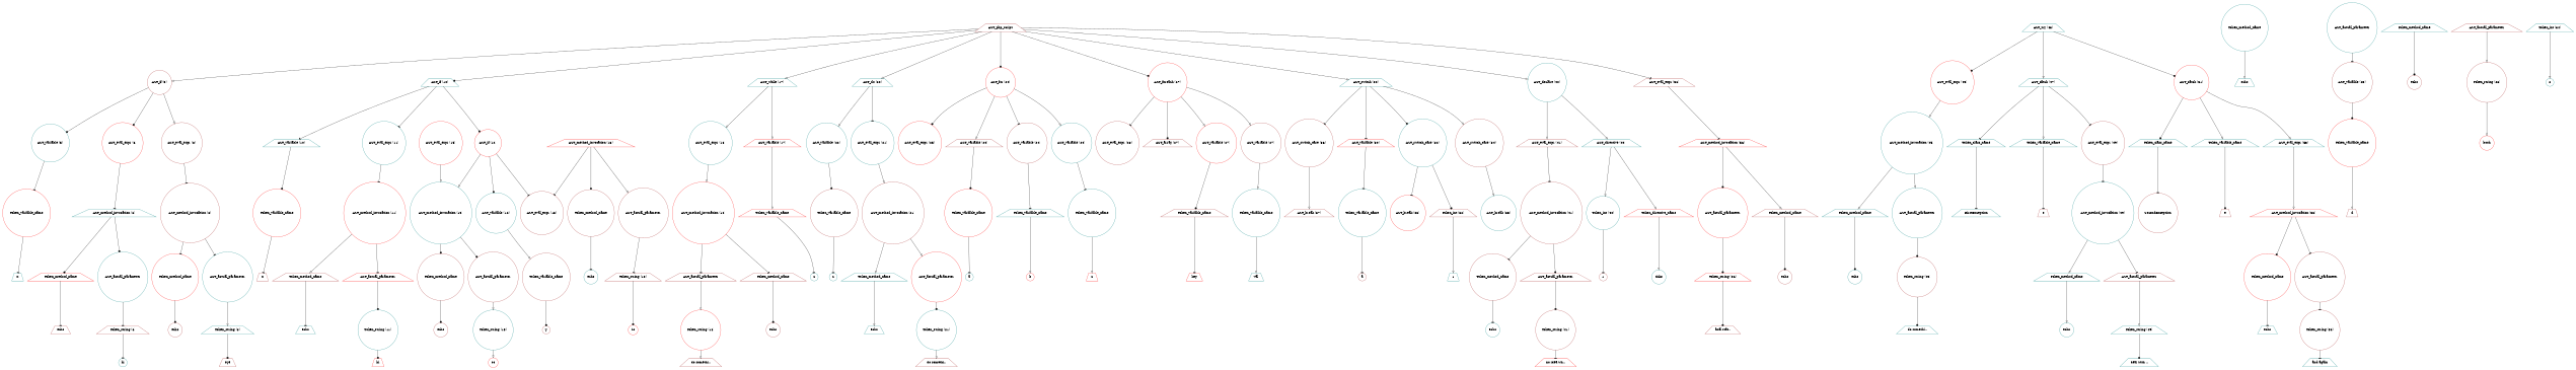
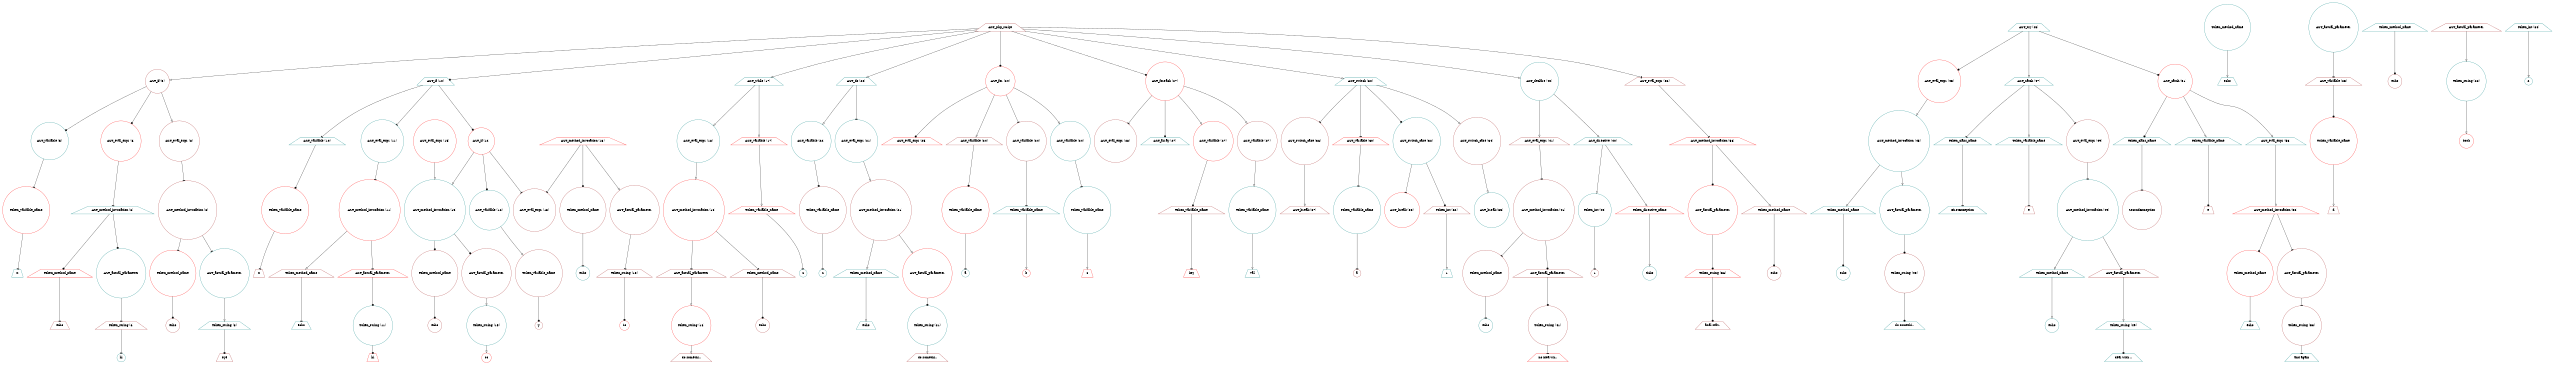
  digraph {
    node [color=teal shape=circle]
    edge [arrowhead=onormal]
    n1 [color=brown label=AST_php_script shape=trapezium]
    n2 [color=brown label="AST_if (5)"]
    n3 [label="AST_if (10)" shape=trapezium]
    n4 [label="AST_while (17)" shape=trapezium]
    n5 [label="AST_do (20)" shape=trapezium]
    n6 [color=red label="AST_for (24)"]
    n7 [color=red label="AST_foreach (27)"]
    n8 [label="AST_switch (30)" shape=trapezium]
    n9 [label="AST_declare (40)"]
    n10 [color=brown label="AST_eval_expr (56)" shape=trapezium]
    n11 [label="AST_variable (5)"]
    n12 [color=red label="AST_eval_expr (6)"]
    n13 [color=brown label="AST_eval_expr (8)"]
    n14 [label="AST_variable (10)" shape=trapezium]
    n15 [label="AST_eval_expr (11)"]
    n16 [color=red label="AST_if (12)"]
    n17 [color=red label="AST_variable (17)" shape=trapezium]
    n18 [label="AST_eval_expr (18)"]
    n19 [label="AST_eval_expr (21)"]
    n20 [label="AST_variable (22)"]
    n21 [color=brown label="AST_variable (24)" shape=trapezium]
    n22 [color=brown label="AST_variable (24)"]
    n23 [label="AST_variable (24)"]
-   n24 [color=red label="AST_eval_expr (25)"]
-   n25 [color=brown label="AST_array (27)" shape=trapezium]
+   n24 [color=red label="AST_eval_expr (25)" shape=trapezium]
+   n25 [label="AST_array (27)" shape=trapezium]
    n26 [color=red label="AST_variable (27)"]
    n27 [color=brown label="AST_variable (27)"]
    n28 [color=brown label="AST_eval_expr (28)"]
    n29 [color=red label="AST_variable (30)" shape=trapezium]
    n30 [label="AST_switch_case (32)"]
    n31 [color=brown label="AST_switch_case (34)"]
    n32 [color=brown label="AST_switch_case (36)"]
    n33 [label="AST_directive (40)" shape=trapezium]
    n34 [color=brown label="AST_eval_expr (41)" shape=trapezium]
    n35 [label="AST_try (43)" shape=trapezium]
    n36 [color=red label="AST_eval_expr (45)"]
    n37 [label="AST_catch (47)" shape=trapezium]
    n38 [color=red label="AST_catch (51)"]
    n39 [color=red label="AST_method_invocation (56)" shape=trapezium]
    n40 [color=red label=Token_variable_name]
    n41 [label="AST_method_invocation (6)" shape=trapezium]
    n42 [color=brown label="AST_method_invocation (8)"]
    n43 [label=x shape=trapezium]
    n44 [color=red label=Token_method_name shape=trapezium]
    n45 [label=AST_actual_parameter]
    n46 [color=brown label=echo shape=trapezium]
    n47 [color=brown label="Token_string (6)" shape=trapezium]
    n48 [label=hi]
    n49 [color=red label=Token_method_name]
    n50 [label=AST_actual_parameter]
    n51 [color=brown label=echo]
    n52 [label="Token_string (8)" shape=trapezium]
    n53 [color=brown label=bye shape=trapezium]
    n54 [color=red label=Token_variable_name]
    n55 [color=red label="AST_method_invocation (11)"]
    n56 [label="AST_variable (12)"]
    n57 [color=brown label="AST_eval_expr (13)"]
    n58 [label="AST_method_invocation (15)"]
    n59 [color=brown label=x shape=trapezium]
    n60 [color=brown label=Token_method_name shape=trapezium]
    n61 [color=red label=AST_actual_parameter shape=trapezium]
    n62 [label=echo shape=trapezium]
    n63 [label="Token_string (11)"]
    n64 [color=red label=hi shape=trapezium]
    n65 [color=brown label=Token_variable_name]
    n66 [color=red label="AST_eval_expr (15)"]
    n67 [color=brown label=y]
    n68 [color=red label="AST_method_invocation (13)" shape=trapezium]
    n69 [color=brown label=Token_method_name]
    n70 [color=brown label=AST_actual_parameter]
    n71 [label=echo]
    n72 [color=brown label="Token_string (13)" shape=trapezium]
    n73 [color=red label=ho]
    n74 [color=brown label=Token_method_name]
    n75 [color=brown label=AST_actual_parameter]
    n76 [color=brown label=echo]
    n77 [label="Token_string (15)"]
    n78 [color=red label=bo]
    n79 [color=red label=Token_variable_name shape=trapezium]
    n80 [color=red label="AST_method_invocation (18)"]
    n81 [label=c]
    n82 [color=brown label=Token_method_name shape=trapezium]
    n83 [color=brown label=AST_actual_parameter shape=trapezium]
    n84 [color=brown label=echo]
    n85 [color=red label="Token_string (18)"]
    n86 [color=brown label="do somethi.." shape=trapezium]
    n87 [color=brown label="AST_method_invocation (21)"]
    n88 [color=brown label=Token_variable_name]
    n89 [label=Token_method_name shape=trapezium]
    n90 [color=red label=AST_actual_parameter]
    n91 [label=echo shape=trapezium]
    n92 [label="Token_string (21)"]
    n93 [color=brown label="do somethi.." shape=trapezium]
    n94 [label=c]
    n95 [color=red label=Token_variable_name]
    n96 [label=Token_variable_name shape=trapezium]
    n97 [label=Token_variable_name]
    n98 [label=a]
    n99 [color=red label=b]
    n100 [color=red label=c shape=trapezium]
    n101 [label=Token_method_name]
    n102 [label=echo shape=trapezium]
    n103 [label=AST_actual_parameter]
-   n104 [color=brown label="AST_variable (25)"]
+   n104 [color=brown label="AST_variable (25)" shape=trapezium]
    n105 [color=red label=Token_variable_name]
    n106 [color=brown label=d shape=trapezium]
    n107 [color=brown label=Token_variable_name shape=trapezium]
    n108 [label=Token_variable_name]
    n109 [color=red label=key shape=trapezium]
    n110 [label=val shape=trapezium]
    n111 [label=Token_method_name shape=trapezium]
    n112 [color=brown label=echo]
    n113 [color=brown label=AST_actual_parameter shape=trapezium]
-   n114 [color=brown label="Token_string (28)"]
+   n114 [label="Token_string (28)"]
    n115 [color=red label=booh]
    n116 [label=Token_variable_name]
    n117 [color=brown label="Token_int (32)" shape=trapezium]
    n118 [color=red label="AST_break (33)"]
    n119 [label="AST_break (35)"]
    n120 [color=brown label="AST_break (37)" shape=trapezium]
    n121 [color=brown label=a]
    n122 [label=1 shape=trapezium]
    n123 [label="Token_int (34)" shape=trapezium]
    n124 [label=2]
    n125 [color=red label=Token_directive_name shape=trapezium]
    n126 [label="Token_int (40)"]
    n127 [color=brown label="AST_method_invocation (41)"]
    n128 [label=ticks]
    n129 [color=brown label=1]
    n130 [color=brown label=Token_method_name]
    n131 [color=brown label=AST_actual_parameter shape=trapezium]
    n132 [label=echo]
    n133 [color=brown label="Token_string (41)"]
    n134 [color=red label="no idea wh.." shape=trapezium]
    n135 [label="AST_method_invocation (45)"]
    n136 [label=Token_class_name shape=trapezium]
    n137 [label=Token_variable_name shape=trapezium]
    n138 [color=brown label="AST_eval_expr (49)"]
    n139 [label=Token_class_name shape=trapezium]
    n140 [label=Token_variable_name shape=trapezium]
    n141 [label="AST_eval_expr (53)" shape=trapezium]
    n142 [label=Token_method_name shape=trapezium]
    n143 [label=AST_actual_parameter]
    n144 [label=echo]
    n145 [color=brown label="Token_string (45)"]
    n146 [label="do somethi.." shape=trapezium]
    n147 [label=FirstException shape=trapezium]
    n148 [color=brown label=e shape=trapezium]
    n149 [label="AST_method_invocation (49)"]
    n150 [label=Token_method_name shape=trapezium]
    n151 [color=brown label=AST_actual_parameter shape=trapezium]
    n152 [label=echo]
    n153 [label="Token_string (49)" shape=trapezium]
    n154 [label="deal with .." shape=trapezium]
    n155 [color=brown label=SecondException]
    n156 [color=brown label=e shape=trapezium]
    n157 [color=red label="AST_method_invocation (53)" shape=trapezium]
    n158 [color=red label=Token_method_name]
    n159 [color=brown label=AST_actual_parameter]
    n160 [label=echo shape=trapezium]
    n161 [color=brown label="Token_string (53)"]
    n162 [label="and again" shape=trapezium]
    n163 [color=brown label=Token_method_name shape=trapezium]
    n164 [color=red label=AST_actual_parameter]
    n165 [color=brown label=echo]
    n166 [color=red label="Token_string (56)" shape=trapezium]
    n167 [color=brown label="final stat.." shape=trapezium]
    n1 -> n2
    n1 -> n3 [arrowhead=dot]
    n1 -> n4
    n1 -> n5
    n1 -> n6 [arrowhead=dot]
    n1 -> n7 [arrowhead=dot]
    n1 -> n8
    n1 -> n9
    n1 -> n10 [arrowhead=tee]
    n2 -> n11 [arrowhead=dot]
    n2 -> n12 [arrowhead=dot]
    n2 -> n13
    n3 -> n14 [arrowhead=tee]
    n3 -> n15 [arrowhead=tee]
    n3 -> n16 [arrowhead=dot]
    n4 -> n17
    n4 -> n18
    n5 -> n19 [arrowhead=tee]
    n5 -> n20
    n6 -> n21
    n6 -> n22 [arrowhead=tee]
    n6 -> n23
    n6 -> n24 [arrowhead=dot]
    n7 -> n25 [arrowhead=dot]
    n7 -> n26
    n7 -> n27
    n7 -> n28 [arrowhead=tee]
    n8 -> n29 [arrowhead=tee]
    n8 -> n30 [arrowhead=dot]
    n8 -> n31
    n8 -> n32 [arrowhead=tee]
    n9 -> n33
    n9 -> n34
    n10 -> n39 [arrowhead=tee]
    n11 -> n40 [arrowhead=tee]
    n12 -> n41 [arrowhead=tee]
    n13 -> n42 [arrowhead=tee]
    n14 -> n54 [arrowhead=dot]
    n15 -> n55 [arrowhead=tee]
    n16 -> n56 [arrowhead=dot]
    n16 -> n57 [arrowhead=tee]
    n16 -> n58
    n17 -> n79
    n18 -> n80
    n19 -> n87
    n20 -> n88 [arrowhead=dot]
    n21 -> n95 [arrowhead=dot]
    n22 -> n96 [arrowhead=tee]
    n23 -> n97 [arrowhead=tee]
    n26 -> n107 [arrowhead=dot]
    n27 -> n108
    n29 -> n116 [arrowhead=tee]
    n30 -> n117 [arrowhead=dot]
    n30 -> n118 [arrowhead=tee]
    n31 -> n119
    n32 -> n120
    n33 -> n125
    n33 -> n126
    n34 -> n127 [arrowhead=tee]
    n35 -> n36 [arrowhead=dot]
    n35 -> n37
    n35 -> n38 [arrowhead=dot]
    n36 -> n135
    n37 -> n136 [arrowhead=tee]
    n37 -> n137
    n37 -> n138 [arrowhead=tee]
    n38 -> n139 [arrowhead=dot]
    n38 -> n140
    n38 -> n141
    n39 -> n163
    n39 -> n164 [arrowhead=dot]
    n40 -> n43 [arrowhead=tee]
    n41 -> n44 [arrowhead=dot]
    n41 -> n45 [arrowhead=dot]
    n42 -> n49 [arrowhead=tee]
    n42 -> n50 [arrowhead=tee]
    n44 -> n46 [arrowhead=tee]
    n45 -> n47 [arrowhead=tee]
    n47 -> n48 [arrowhead=tee]
    n49 -> n51 [arrowhead=dot]
    n50 -> n52
    n52 -> n53 [arrowhead=dot]
    n54 -> n59 [arrowhead=tee]
    n55 -> n60
    n55 -> n61 [arrowhead=tee]
    n56 -> n65
    n58 -> n74 [arrowhead=dot]
    n58 -> n75 [arrowhead=dot]
    n60 -> n62 [arrowhead=tee]
    n61 -> n63 [arrowhead=dot]
    n63 -> n64 [arrowhead=dot]
    n65 -> n67 [arrowhead=dot]
    n66 -> n58
    n68 -> n57 [arrowhead=tee]
    n68 -> n69 [arrowhead=dot]
    n68 -> n70
    n69 -> n71 [arrowhead=tee]
    n70 -> n72 [arrowhead=tee]
    n72 -> n73 [arrowhead=dot]
    n74 -> n76 [arrowhead=dot]
    n75 -> n77
    n77 -> n78
    n79 -> n81 [arrowhead=tee]
    n80 -> n82 [arrowhead=tee]
    n80 -> n83 [arrowhead=tee]
    n82 -> n84 [arrowhead=dot]
    n83 -> n85
    n85 -> n86
    n87 -> n89
    n87 -> n90
    n88 -> n94 [arrowhead=tee]
    n89 -> n91
    n90 -> n92 [arrowhead=dot]
    n92 -> n93
    n95 -> n98 [arrowhead=tee]
    n96 -> n99
    n97 -> n100
    n101 -> n102
    n103 -> n104 [arrowhead=tee]
    n104 -> n105 [arrowhead=dot]
    n105 -> n106
    n107 -> n109 [arrowhead=tee]
    n108 -> n110
    n111 -> n112 [arrowhead=dot]
    n113 -> n114
    n114 -> n115
    n116 -> n121 [arrowhead=tee]
    n117 -> n122
    n123 -> n124
    n125 -> n128
    n126 -> n129 [arrowhead=tee]
    n127 -> n130 [arrowhead=tee]
    n127 -> n131 [arrowhead=dot]
    n130 -> n132 [arrowhead=tee]
    n131 -> n133 [arrowhead=dot]
    n133 -> n134 [arrowhead=tee]
    n135 -> n142
    n135 -> n143
    n136 -> n147 [arrowhead=tee]
    n137 -> n148 [arrowhead=tee]
    n138 -> n149 [arrowhead=tee]
    n139 -> n155 [arrowhead=tee]
    n140 -> n156 [arrowhead=dot]
    n141 -> n157
    n142 -> n144 [arrowhead=dot]
    n143 -> n145 [arrowhead=dot]
    n145 -> n146 [arrowhead=dot]
    n149 -> n150
    n149 -> n151 [arrowhead=tee]
    n150 -> n152
    n151 -> n153
    n153 -> n154 [arrowhead=dot]
    n157 -> n158 [arrowhead=dot]
    n157 -> n159 [arrowhead=tee]
    n158 -> n160 [arrowhead=tee]
    n159 -> n161 [arrowhead=tee]
    n161 -> n162 [arrowhead=tee]
    n163 -> n165 [arrowhead=dot]
    n164 -> n166 [arrowhead=dot]
    n166 -> n167 [arrowhead=dot]
  }
